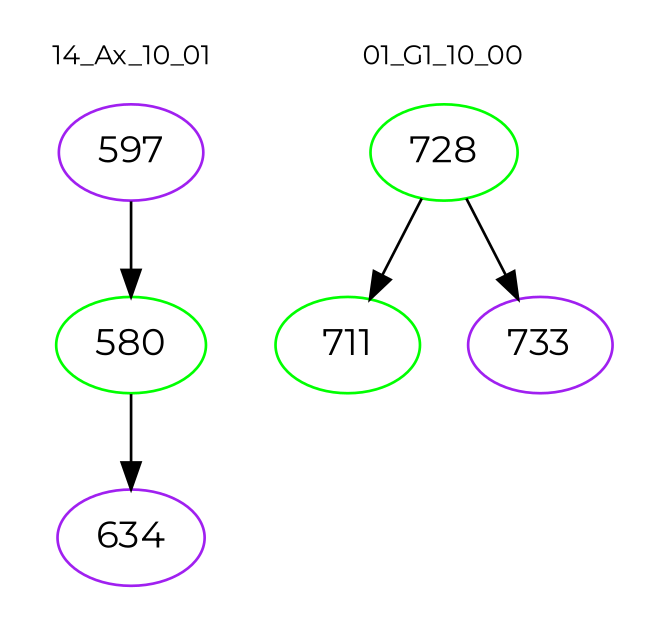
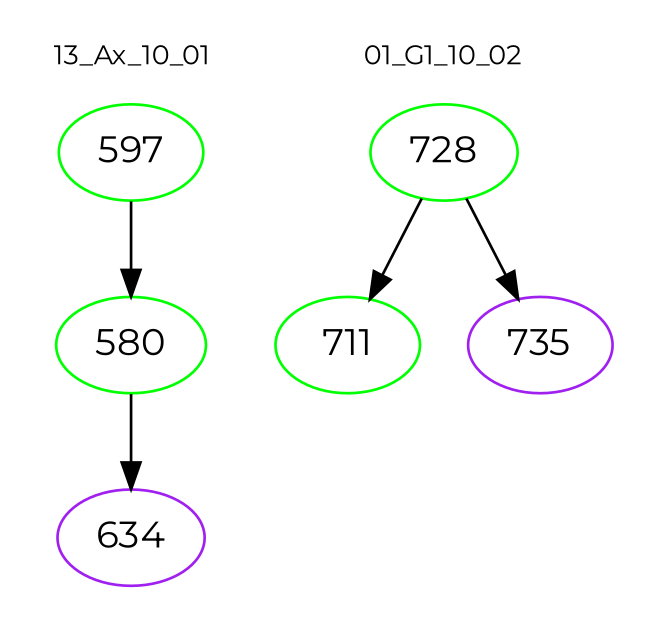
  digraph {
    fontname=Montserrat
    node [color=green fontname=Montserrat]
    edge [color=black fontname=Montserrat]
-   n1 [color=purple label=597]
+   n1 [label=597]
    n2 [label=580]
    n3 [color=purple label=634]
    n4 [label=728]
    n5 [label=711]
-   n6 [color=purple label=733]
+   n6 [color=purple label=735]
    subgraph cluster_1 {
      color=white
      fontsize=10
-     label="14_Ax_10_01"
+     label="13_Ax_10_01"
      n1
      n2
      n3
    }
    subgraph cluster_2 {
      color=white
      fontsize=10
-     label="01_G1_10_00"
+     label="01_G1_10_02"
      n4
      n5
      n6
    }
    n1 -> n2
    n2 -> n3
    n4 -> n5
    n4 -> n6
  }
